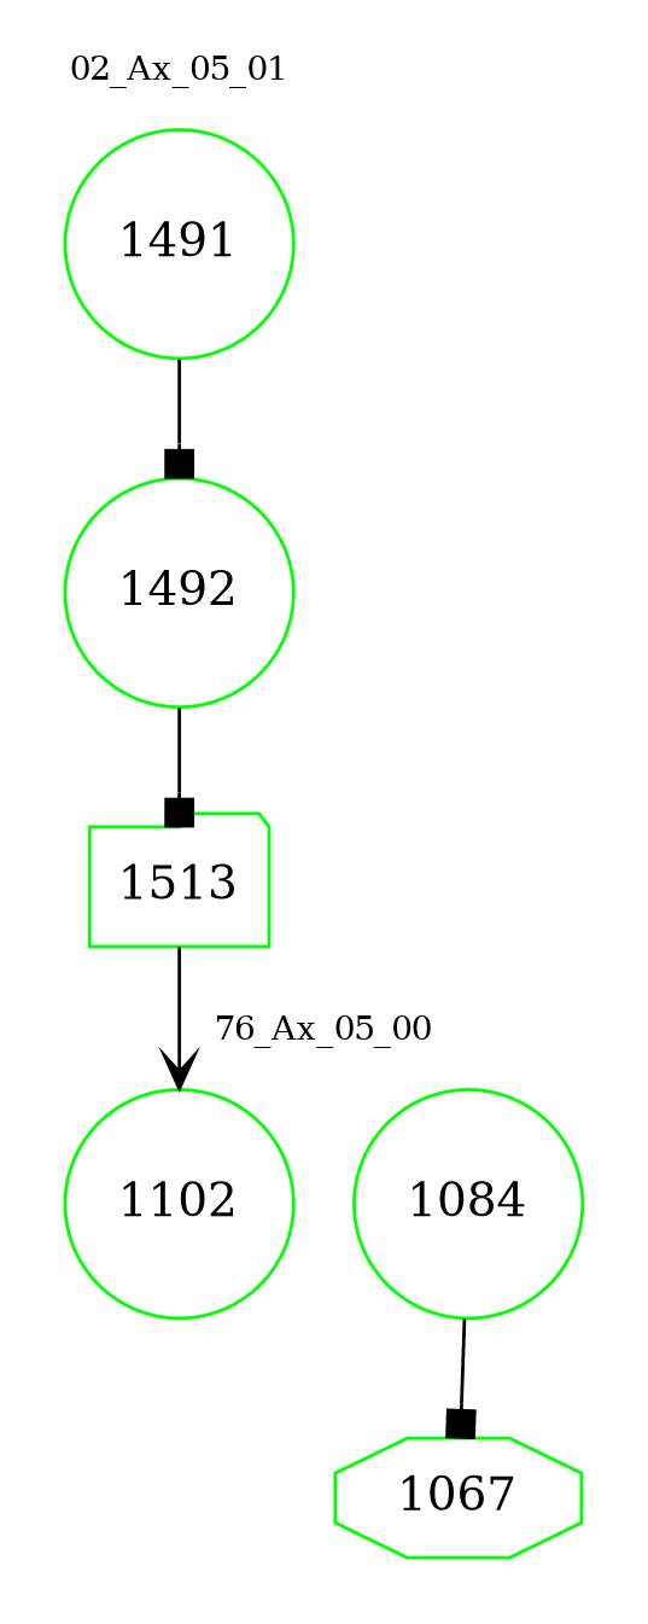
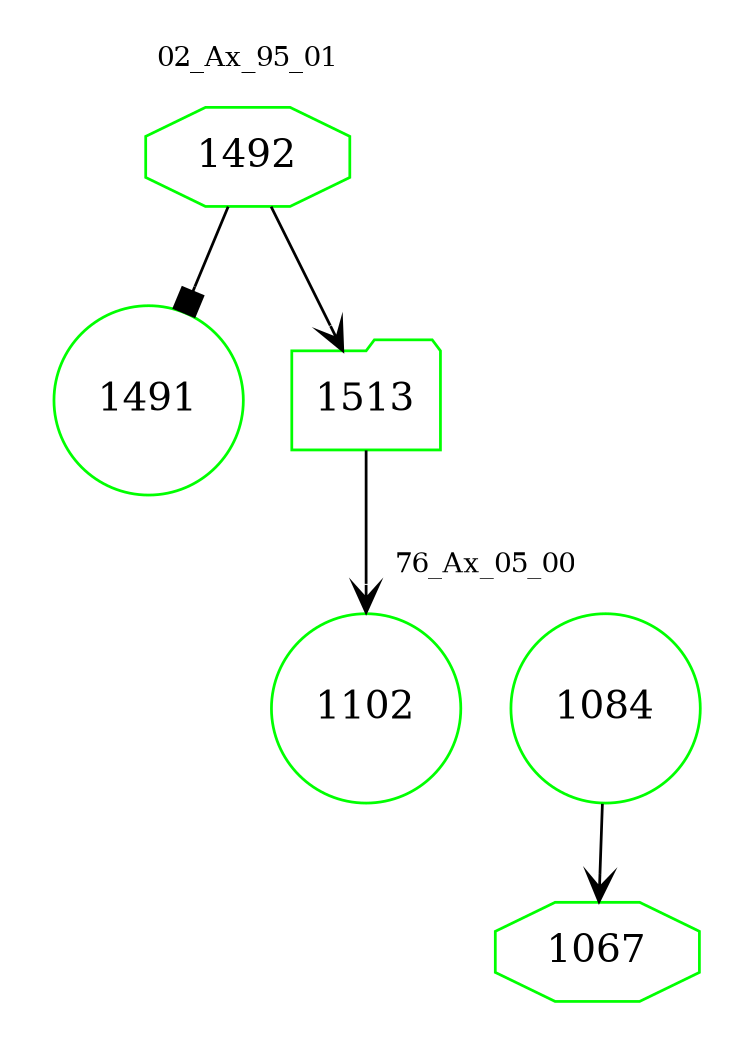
  digraph {
    node [color=green shape=circle]
    edge [arrowhead=box color=black]
-   n1 [label=1492]
+   n1 [label=1492 shape=octagon]
    n2 [label=1491]
    n3 [label=1513 shape=folder]
    n4 [label=1084]
    n5 [label=1067 shape=octagon]
    n6 [label=1102]
    subgraph cluster_1 {
      color=white
      fontsize=10
-     label="02_Ax_05_01"
+     label="02_Ax_95_01"
      n1
      n2
      n3
    }
    subgraph cluster_2 {
      color=white
      fontsize=10
      label="76_Ax_05_00"
      n4
      n5
      n6
    }
-   n2 -> n1
-   n1 -> n3
+   n1 -> n2
+   n1 -> n3 [arrowhead=vee]
    n3 -> n6 [arrowhead=vee]
-   n4 -> n5
+   n4 -> n5 [arrowhead=vee]
  }
